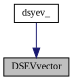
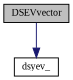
  digraph {
    rankdir=TB
    fontname="Liberation Serif"
    node [color=black fontname="Liberation Serif" fontsize=10 shape=record style=filled]
    n1 [fillcolor=grey75 fontcolor=black height=0.2 label=DSEVvector width=0.4]
    n2 [fillcolor=white height=0.2 label=dsyev_ width=0.4]
-   n2 -> n1 [color=midnightblue fontname="Liberation Serif" fontsize=10 labelfontname=Helvetica labelfontsize=10 style=solid]
+   n1 -> n2 [color=midnightblue fontname="Liberation Serif" fontsize=10 labelfontname=Helvetica labelfontsize=10 style=solid]
  }
